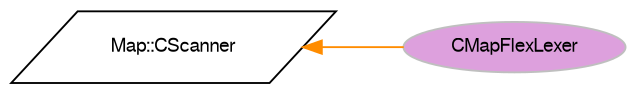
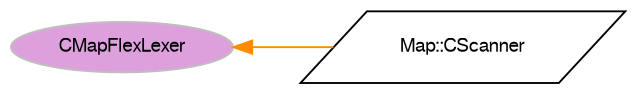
  digraph {
    rankdir=LR
    node [fontname=FreeSans fontsize=10 style=filled]
    n1 [color=grey75 fillcolor=plum height=0.2 label=CMapFlexLexer shape=ellipse width=0.4]
    n2 [color=black fillcolor=white height=0.2 label="Map::CScanner" shape=parallelogram width=0.4]
-   n2 -> n1 [color=darkorange dir=back fontname=FreeSans fontsize=10 labelfontname=FreeSans labelfontsize=10 style=solid]
+   n1 -> n2 [color=darkorange dir=back fontname=FreeSans fontsize=10 labelfontname=FreeSans labelfontsize=10 style=solid]
  }
